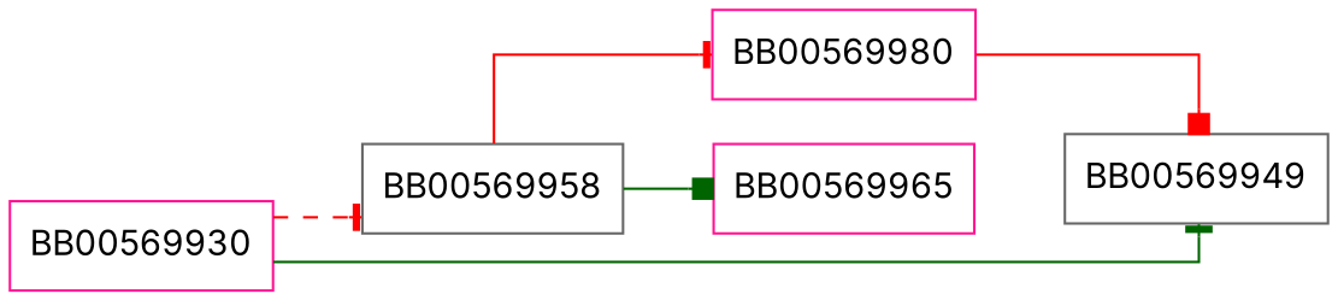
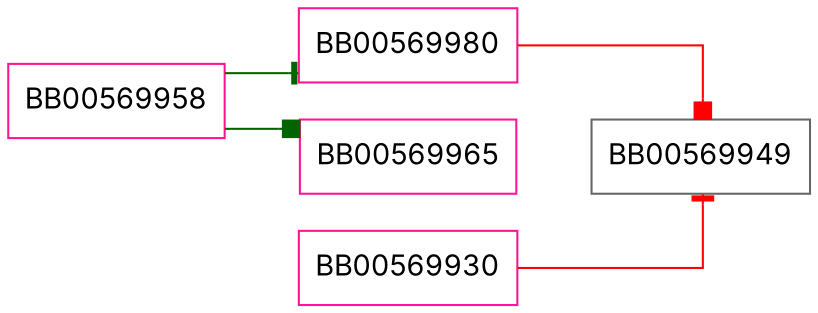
  digraph {
    fontname=Inter
    rankdir=LR
    splines=ortho
    node [color=deeppink fontname=Inter shape=box]
    edge [arrowhead=tee color=red fontname=Inter style=solid]
-   BB00569958 [color=gray40]
+   BB00569958
    BB00569930
    BB00569949 [color=gray40]
    BB00569980
    BB00569965
-   BB00569958 -> BB00569980
+   BB00569958 -> BB00569980 [color=darkgreen]
    BB00569958 -> BB00569965 [arrowhead=box color=darkgreen]
-   BB00569930 -> BB00569958 [style=dashed]
-   BB00569930 -> BB00569949 [color=darkgreen]
+   BB00569930 -> BB00569949
    BB00569980 -> BB00569949 [arrowhead=box]
  }
